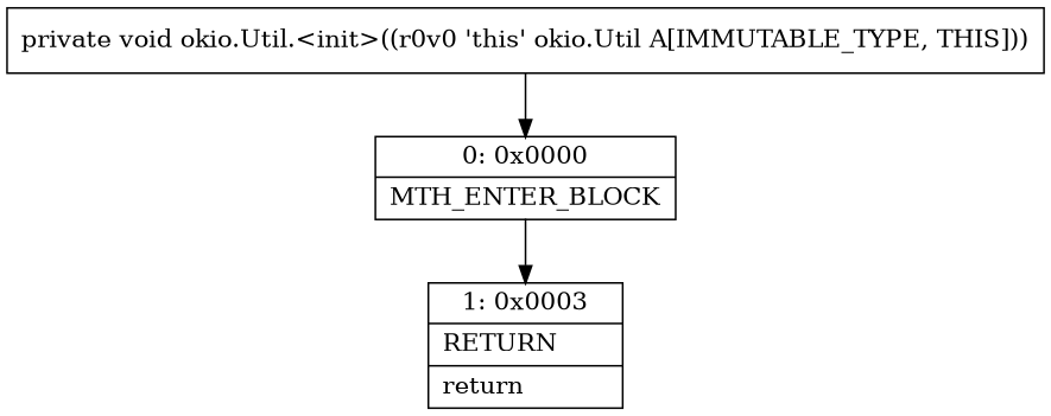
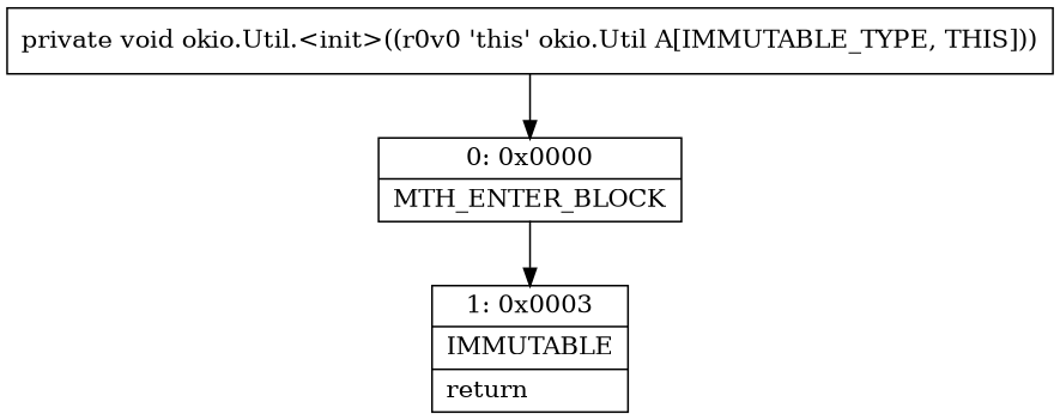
  digraph {
    node [shape=record]
    n1 [label="{0\:\ 0x0000|MTH_ENTER_BLOCK\l}"]
-   n2 [label="{1\:\ 0x0003|RETURN\l|return\l}"]
+   n2 [label="{1\:\ 0x0003|IMMUTABLE\l|return\l}"]
    n3 [label="{private void okio.Util.\<init\>((r0v0 'this' okio.Util A[IMMUTABLE_TYPE, THIS])) }"]
    n1 -> n2
    n3 -> n1
  }
